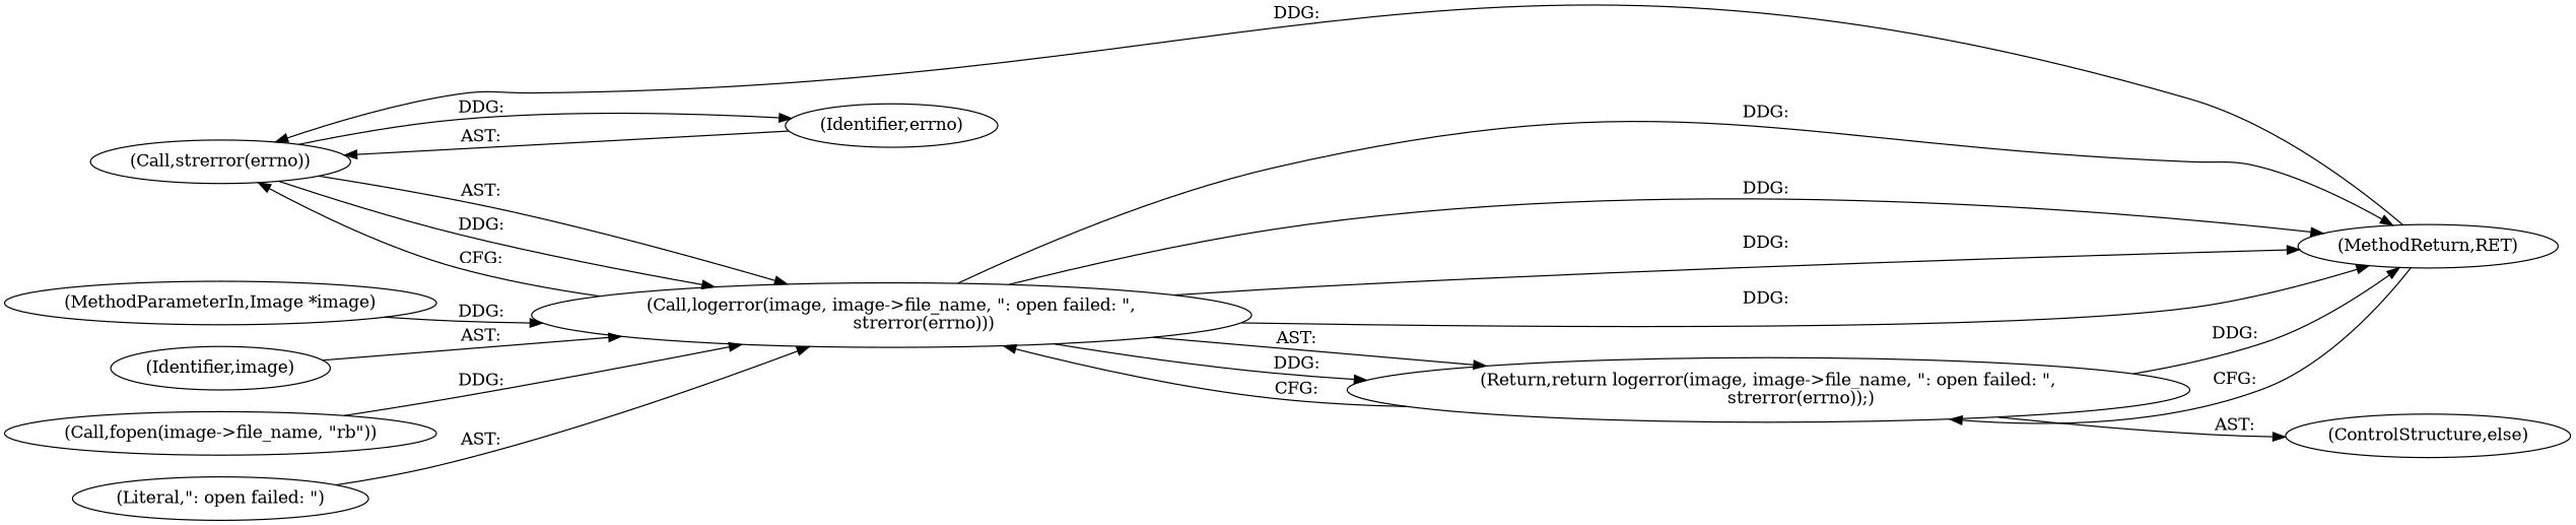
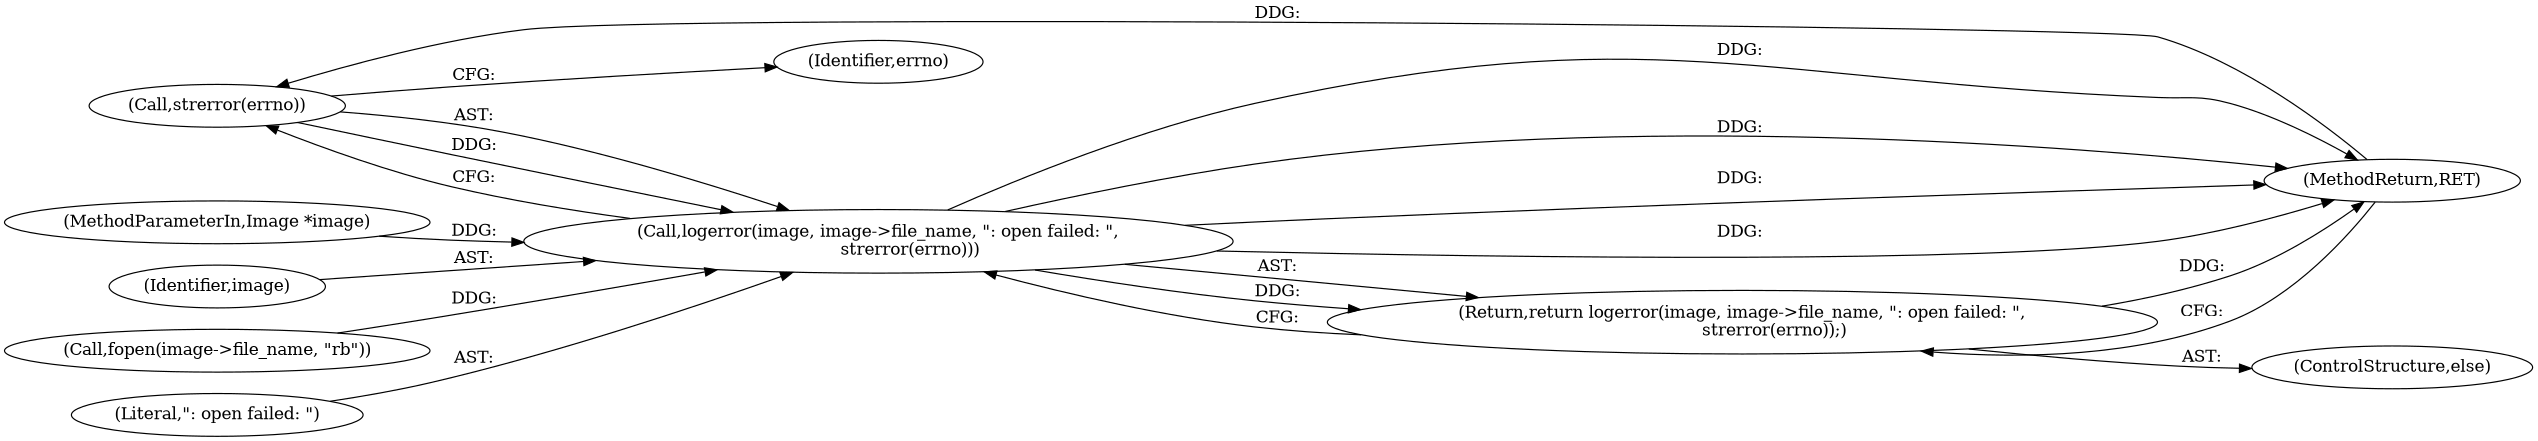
  digraph {
    rankdir=LR
    n1 [label="(Call,strerror(errno))"]
    n2 [label="(Call,logerror(image, image->file_name, \": open failed: \",\n            strerror(errno)))"]
    n3 [label="(Identifier,errno)"]
    n4 [label="(MethodReturn,RET)"]
    n5 [label="(Return,return logerror(image, image->file_name, \": open failed: \",\n            strerror(errno));)"]
    n6 [label="(ControlStructure,else)"]
    n7 [label="(MethodParameterIn,Image *image)"]
    n8 [label="(Identifier,image)"]
    n9 [label="(Call,fopen(image->file_name, \"rb\"))"]
    n10 [label="(Literal,\": open failed: \")"]
    n1 -> n2 [label="AST: "]
    n1 -> n2 [label="DDG: "]
-   n1 -> n3 [label="DDG: "]
+   n1 -> n3 [label="CFG: "]
    n2 -> n1 [label="CFG: "]
    n2 -> n4 [label="DDG: "]
    n2 -> n4 [label="DDG: "]
    n2 -> n4 [label="DDG: "]
    n2 -> n4 [label="DDG: "]
    n2 -> n5 [label="AST: "]
    n2 -> n5 [label="DDG: "]
-   n3 -> n1 [label="AST: "]
    n4 -> n1 [label="DDG: "]
    n4 -> n5 [label="CFG: "]
    n5 -> n2 [label="CFG: "]
    n5 -> n4 [label="DDG: "]
    n5 -> n6 [label="AST: "]
    n7 -> n2 [label="DDG: "]
    n8 -> n2 [label="AST: "]
    n9 -> n2 [label="DDG: "]
    n10 -> n2 [label="AST: "]
  }
